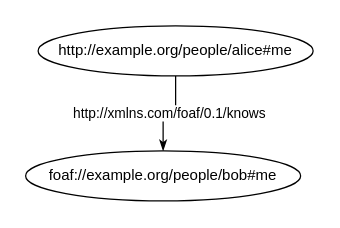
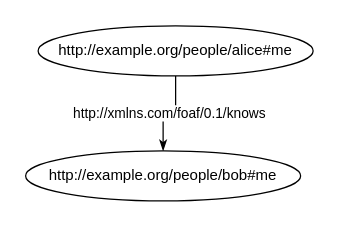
  <mxCell id="0" />
  <mxCell id="1" parent="0" />
  <mxCell id="2" value="http://xmlns.com/foaf/0.1/knows" style="edgeStyle=orthogonalEdgeStyle;rounded=0;orthogonalLoop=1;jettySize=auto;html=1;endArrow=classicThin;endFill=1;" parent="1" source="3" target="4" edge="1"><mxGeometry relative="1" as="geometry" /></mxCell>
  <mxCell id="3" value="http://example.org/people/alice#me" style="ellipse;whiteSpace=wrap;html=1;" parent="1" vertex="1"><mxGeometry x="30" y="20" width="220" height="40" as="geometry" /></mxCell>
- <mxCell id="4" value="foaf://example.org/people/bob#me" style="ellipse;whiteSpace=wrap;html=1;" parent="1" vertex="1"><mxGeometry x="20" y="120" width="220" height="40" as="geometry" /></mxCell>
+ <mxCell id="4" value="http://example.org/people/bob#me" style="ellipse;whiteSpace=wrap;html=1;" parent="1" vertex="1"><mxGeometry x="20" y="120" width="220" height="40" as="geometry" /></mxCell>
